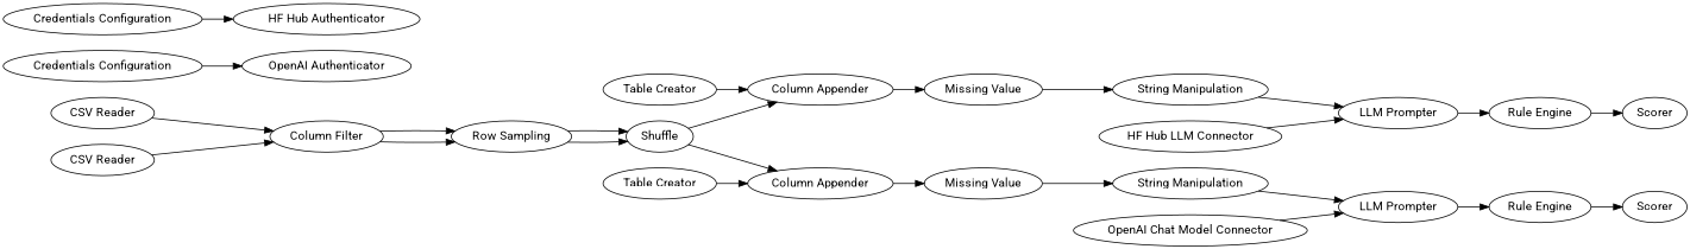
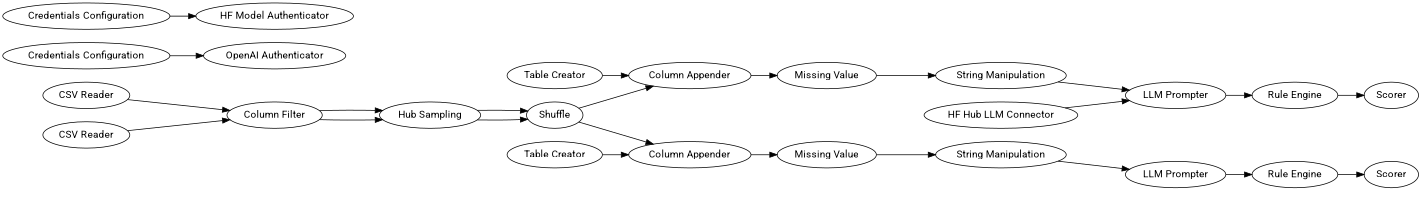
  digraph {
    fontname=Roboto
    rankdir=LR
    node [fontname=Roboto]
    edge [fontname=Roboto]
    n1 [label="CSV Reader"]
    n2 [label="Column Filter"]
-   n3 [label="Row Sampling"]
+   n3 [label="Hub Sampling"]
    n4 [label="OpenAI Authenticator"]
-   n5 [label="OpenAI Chat Model Connector"]
    n6 [label="LLM Prompter"]
    n7 [label="LLM Prompter"]
    n8 [label="Rule Engine"]
    n9 [label=Scorer]
    n10 [label="Rule Engine"]
    n11 [label="String Manipulation"]
-   n12 [label="HF Hub Authenticator"]
+   n12 [label="HF Model Authenticator"]
    n13 [label="HF Hub LLM Connector"]
    n14 [label="Credentials Configuration"]
    n15 [label=Shuffle]
    n16 [label="Column Appender"]
    n17 [label="Column Appender"]
    n18 [label="Missing Value"]
    n19 [label="Missing Value"]
    n20 [label="Table Creator"]
    n21 [label="String Manipulation"]
    n22 [label="Table Creator"]
    n23 [label="CSV Reader"]
    n24 [label="Credentials Configuration"]
    n25 [label=Scorer]
    n1 -> n2
    n2 -> n3
    n2 -> n3
    n3 -> n15
    n3 -> n15
-   n5 -> n6
    n6 -> n10
    n7 -> n8
    n8 -> n9
    n10 -> n25
    n11 -> n7
    n13 -> n7
    n14 -> n12
    n15 -> n16
    n15 -> n17
    n16 -> n18
    n17 -> n19
    n18 -> n11
    n19 -> n21
    n20 -> n16
    n21 -> n6
    n22 -> n17
    n23 -> n2
    n24 -> n4
  }
